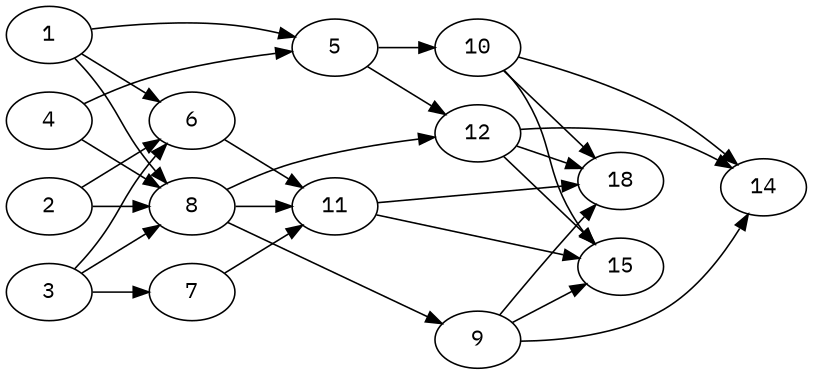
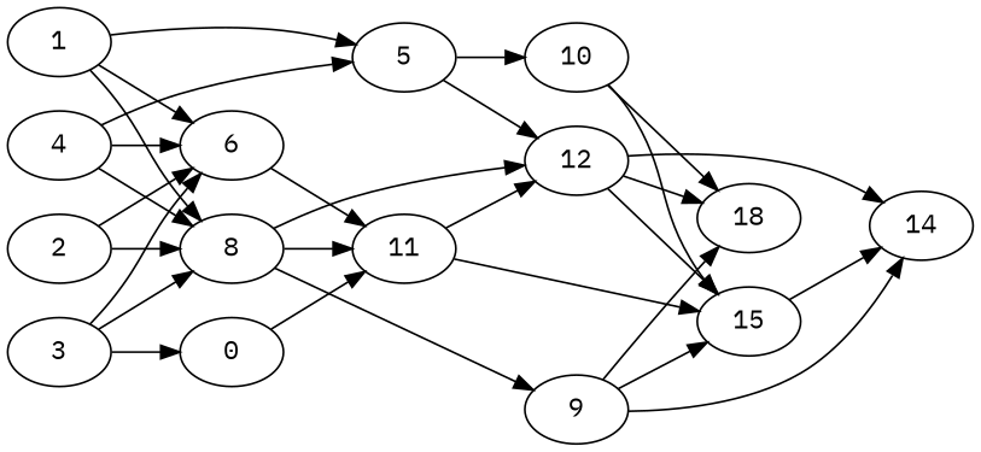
  digraph {
    fontname="IBM Plex Mono"
    rankdir=LR
    node [alpha=0.06 fontname="IBM Plex Mono"]
    edge [fontname="IBM Plex Mono"]
    1 [alpha=0.14 expect_size=28674048]
    5 [alpha=0.09 expect_size=29716480]
    6 [alpha=0.11 expect_size=26383360]
    8 [expect_size=6240256]
    10 [alpha=0.03 expect_size=28731392]
    12 [alpha=0.10 expect_size=18123776]
    11 [alpha=0.03 expect_size=32427008]
    9 [alpha=0.20 expect_size=25690112]
    n9 [alpha=0.12 expect_size=36752384 label=18]
    14 [alpha=0.15 expect_size=47059968]
    15 [alpha=0.13 expect_size=41200640]
    2 [alpha=0.08 expect_size=26892288]
    3 [alpha=0.04 expect_size=46916608]
-   7 [expect_size=32643072]
+   7 [expect_size=32643072 label=0]
    4 [alpha=0.18 expect_size=45788160]
    1 -> 5
    1 -> 6
    1 -> 8
    5 -> 10
    5 -> 12
    6 -> 11
    8 -> 12
    8 -> 11
    8 -> 9
    10 -> n9
-   10 -> 14
+   15 -> 14
    10 -> 15
    12 -> n9
    12 -> 14
    12 -> 15
-   11 -> n9
+   11 -> 12
    11 -> 15
    9 -> n9
    9 -> 14
    9 -> 15
    2 -> 6
    2 -> 8
    3 -> 6
    3 -> 8
    3 -> 7
    7 -> 11
    4 -> 5
+   4 -> 6
    4 -> 8
  }
